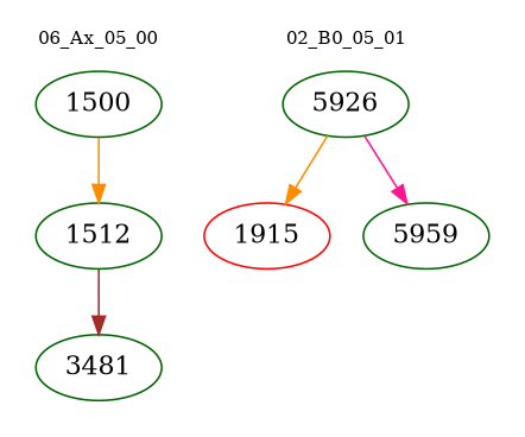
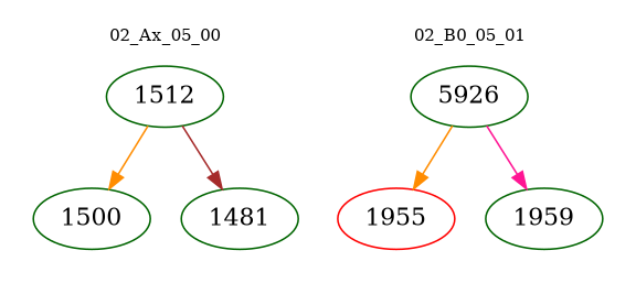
  digraph {
    node [color=darkgreen]
    edge [color=darkorange]
    n1 [label=1500]
-   n2 [label=3481]
+   n2 [label=1481]
    n3 [label=1512]
    n4 [label=5926]
-   n5 [color=red label=1915]
-   n6 [label=5959]
+   n5 [color=red label=1955]
+   n6 [label=1959]
    subgraph cluster_1 {
      color=white
      fontsize=10
-     label="06_Ax_05_00"
+     label="02_Ax_05_00"
      n1
      n2
      n3
    }
    subgraph cluster_2 {
      color=white
      fontsize=10
      label="02_B0_05_01"
      n4
      n5
      n6
    }
-   n1 -> n3
+   n3 -> n1
    n3 -> n2 [color=brown]
    n4 -> n5
    n4 -> n6 [color=deeppink]
  }
